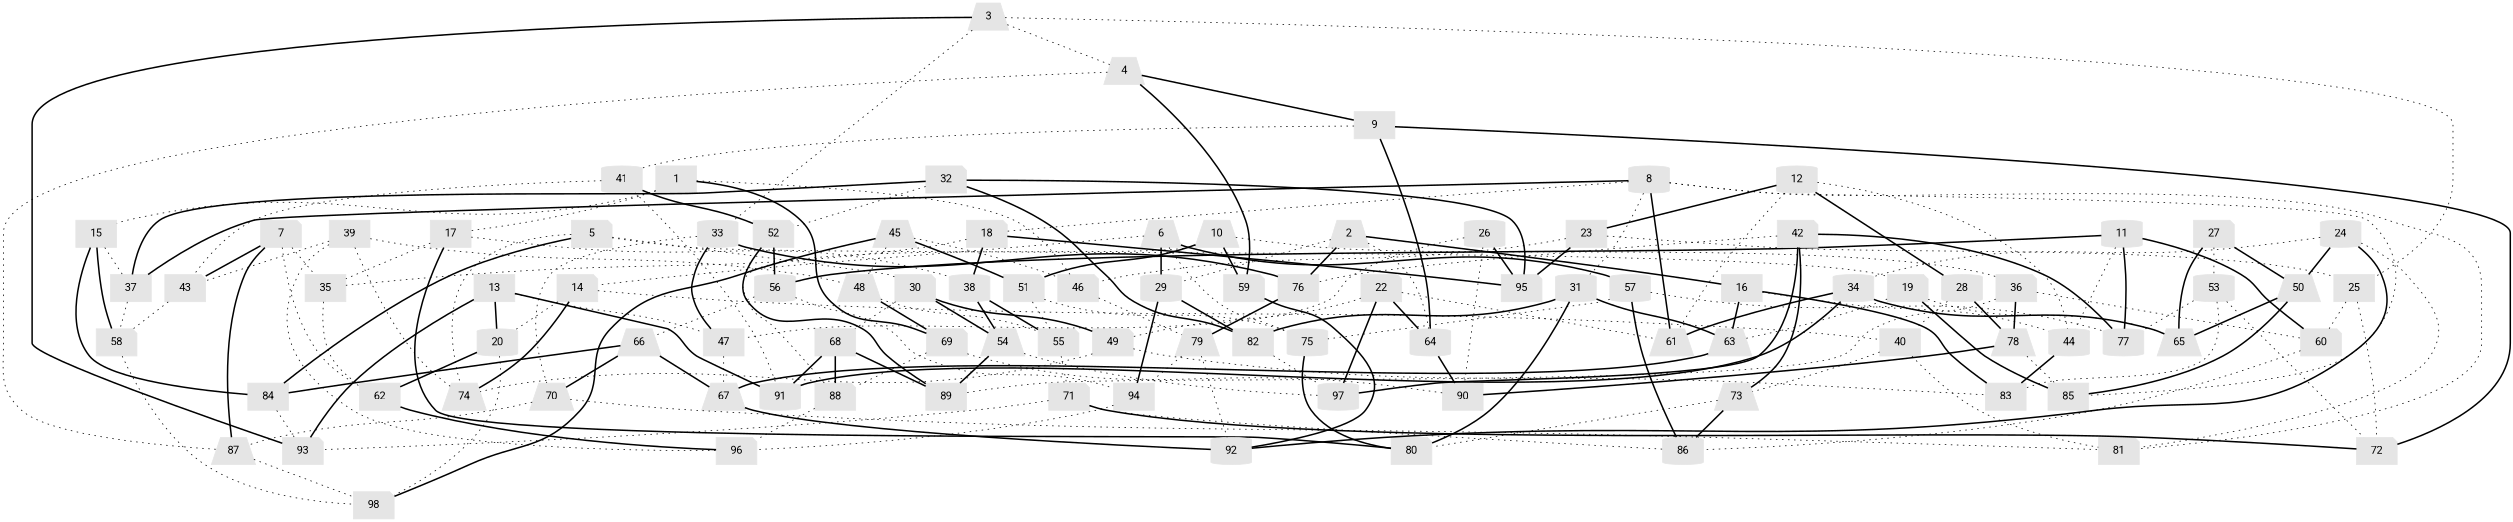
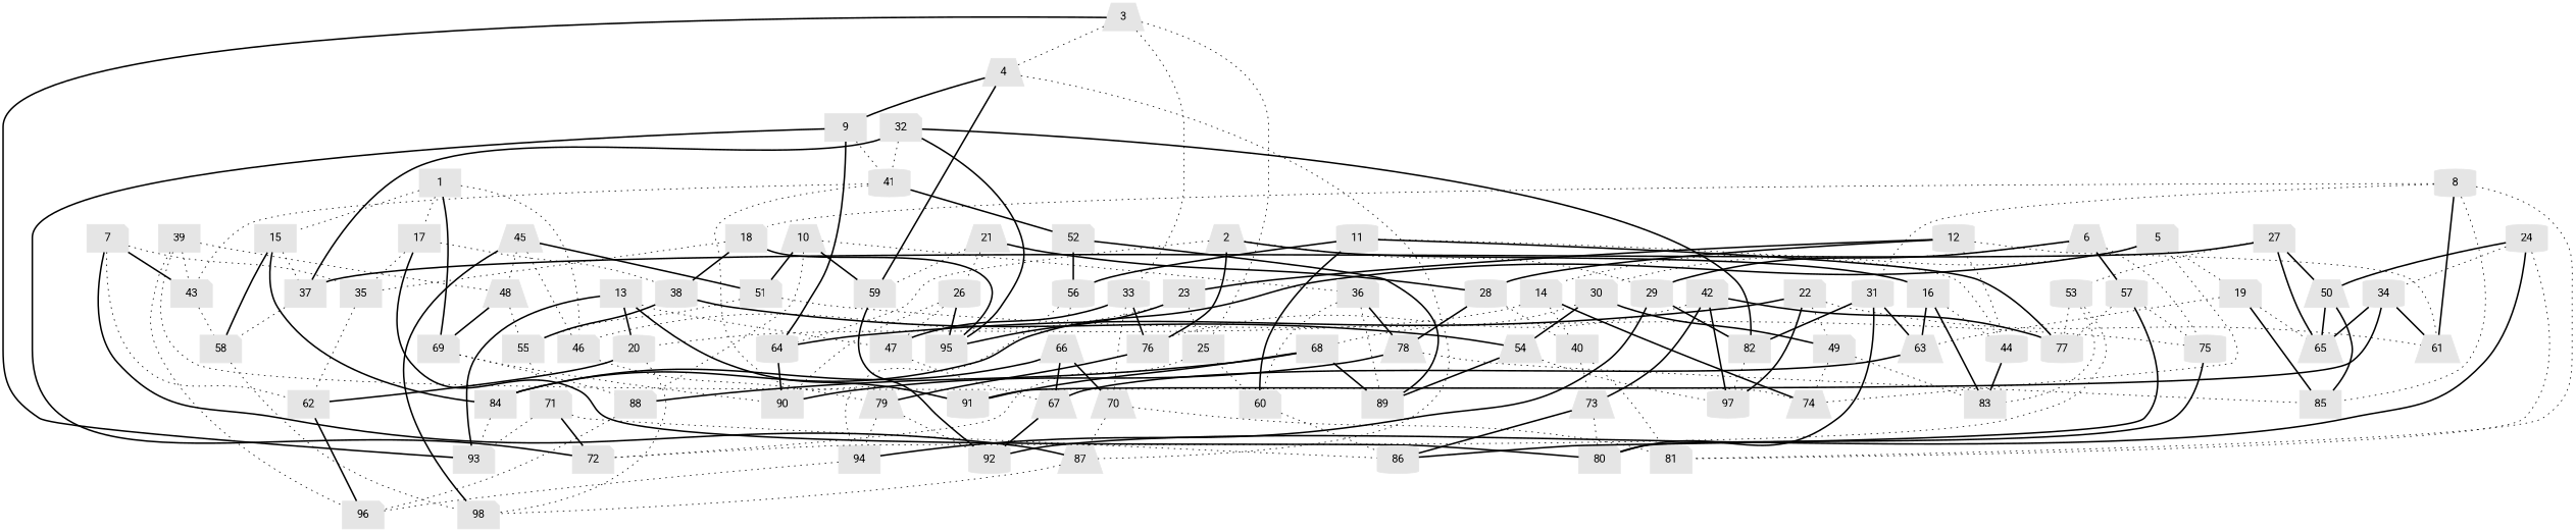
  graph {
    fontname=Roboto
    node [color=gray90 fontname=Roboto shape=note style=filled]
    edge [fontname=Roboto style=dotted]
    1 [shape=box]
    15 [shape=box]
    17 [shape=box]
    46
    69
    84 [shape=box]
    37 [shape=box]
    58
    35 [shape=box]
    38 [shape=cylinder]
    80
    79 [shape=trapezium]
    88
    90 [shape=box]
    2 [shape=trapezium]
    16 [shape=box]
    29 [shape=cylinder]
    64 [shape=cylinder]
    76 [shape=box]
    44 [shape=cylinder]
    63 [shape=trapezium]
    83 [shape=box]
    82 [shape=box]
    94 [shape=box]
    3 [shape=trapezium]
    4 [shape=trapezium]
    25 [shape=box]
    33 [shape=cylinder]
    93
    9 [shape=box]
    59
    87 [shape=trapezium]
    72
    60
    47 [shape=box]
    70 [shape=trapezium]
    41 [shape=cylinder]
    92 [shape=cylinder]
    98
    5
    19
    30
    74 [shape=trapezium]
    65 [shape=trapezium]
    85 [shape=box]
    49
    54 [shape=trapezium]
    68 [shape=box]
    6 [shape=trapezium]
    14
    57 [shape=cylinder]
    75 [shape=cylinder]
    20 [shape=cylinder]
    40 [shape=box]
    77 [shape=cylinder]
    86 [shape=cylinder]
    7
    43
    62 [shape=box]
    96
    8 [shape=cylinder]
    18
    31 [shape=cylinder]
    61 [shape=trapezium]
    81
    95
    91 [shape=cylinder]
    52
    10 [shape=trapezium]
    36
    51
    78 [shape=trapezium]
    89 [shape=box]
    55
    11 [shape=cylinder]
    56 [shape=cylinder]
    66 [shape=trapezium]
    12 [shape=cylinder]
    23 [shape=box]
    28 [shape=cylinder]
    13 [shape=box]
    67 [shape=trapezium]
    73 [shape=trapezium]
+   21 [shape=trapezium]
    26 [shape=cylinder]
    22
    97 [shape=cylinder]
    24 [shape=cylinder]
    34 [shape=cylinder]
    50 [shape=trapezium]
    27
    53 [shape=cylinder]
    32
    71
    39 [shape=box]
    48 [shape=trapezium]
    42
    45 [shape=trapezium]
    1 -- 15
    1 -- 17
    1 -- 46
    1 -- 69 [style=bold]
    15 -- 84 [style=bold]
    15 -- 37
    15 -- 58 [style=bold]
    17 -- 35
    17 -- 38
    17 -- 80 [style=bold]
    46 -- 79
    69 -- 88
    69 -- 90
    84 -- 93
    37 -- 58
    58 -- 98
    35 -- 62
    38 -- 54 [style=bold]
    38 -- 55 [style=bold]
    79 -- 94
    79 -- 92
    88 -- 96
    2 -- 16 [style=bold]
    2 -- 29
    2 -- 64
    2 -- 76 [style=bold]
    16 -- 44
    16 -- 63 [style=bold]
    16 -- 83 [style=bold]
    29 -- 82 [style=bold]
    29 -- 94 [style=bold]
    64 -- 90 [style=bold]
    76 -- 79 [style=bold]
    44 -- 83 [style=bold]
    63 -- 67 [style=bold]
    82 -- 97
    94 -- 96
    3 -- 4
    3 -- 25
    3 -- 33
    3 -- 93 [style=bold]
    4 -- 9 [style=bold]
    4 -- 59 [style=bold]
    4 -- 87
    25 -- 72
    25 -- 60
    33 -- 76 [style=bold]
    33 -- 47 [style=bold]
    33 -- 70
    9 -- 64 [style=bold]
    9 -- 72 [style=bold]
    9 -- 41
    59 -- 92 [style=bold]
    87 -- 98
    60 -- 86
    47 -- 67
    70 -- 87
    70 -- 81
    41 -- 43
    41 -- 91
    41 -- 52 [style=bold]
    5 -- 84 [style=bold]
    5 -- 19
    5 -- 30
    5 -- 74
    19 -- 63
    19 -- 65
    19 -- 85 [style=bold]
    30 -- 49 [style=bold]
    30 -- 54 [style=bold]
    30 -- 68
    49 -- 83
    49 -- 74
    54 -- 89 [style=bold]
    54 -- 97
    68 -- 88 [style=bold]
    68 -- 91 [style=bold]
    68 -- 89 [style=bold]
    6 -- 29 [style=bold]
    6 -- 14
    6 -- 57 [style=bold]
    6 -- 75
    14 -- 74 [style=bold]
    14 -- 20
    14 -- 40
    57 -- 75
    57 -- 77
    57 -- 86 [style=bold]
    75 -- 80 [style=bold]
    20 -- 98
    20 -- 62 [style=bold]
    40 -- 81
    40 -- 73
    7 -- 35
    7 -- 87 [style=bold]
    7 -- 43 [style=bold]
    7 -- 62
    43 -- 58
    62 -- 96 [style=bold]
    8 -- 85
    8 -- 18
    8 -- 31
    8 -- 61 [style=bold]
    8 -- 81
    18 -- 35
    18 -- 38 [style=bold]
    18 -- 95 [style=bold]
    31 -- 80 [style=bold]
    31 -- 63 [style=bold]
    31 -- 82 [style=bold]
    52 -- 89 [style=bold]
    52 -- 56 [style=bold]
    10 -- 88
    10 -- 59 [style=bold]
    10 -- 36
    10 -- 51 [style=bold]
    36 -- 60
    36 -- 78 [style=bold]
    36 -- 89
    51 -- 75
    51 -- 55
    78 -- 90 [style=bold]
    78 -- 85
    55 -- 71
    11 -- 44
    11 -- 60 [style=bold]
    11 -- 77 [style=bold]
    11 -- 56 [style=bold]
    56 -- 94
    56 -- 66
    66 -- 84 [style=bold]
    66 -- 70 [style=bold]
    66 -- 67 [style=bold]
    12 -- 44
    12 -- 61
    12 -- 23 [style=bold]
    12 -- 28 [style=bold]
    23 -- 46
    23 -- 25
    23 -- 95 [style=bold]
    28 -- 40
    28 -- 78 [style=bold]
    13 -- 93 [style=bold]
    13 -- 47
    13 -- 20 [style=bold]
    13 -- 91 [style=bold]
    67 -- 92 [style=bold]
    73 -- 80
    73 -- 86 [style=bold]
+   21 -- 59
+   21 -- 28 [style=bold]
+   21 -- 26
    26 -- 90
    26 -- 47
    26 -- 95 [style=bold]
    22 -- 64 [style=bold]
    22 -- 49
    22 -- 61
    22 -- 97 [style=bold]
    24 -- 92 [style=bold]
    24 -- 81
    24 -- 34
    24 -- 50 [style=bold]
    34 -- 65 [style=bold]
    34 -- 61 [style=bold]
    34 -- 91 [style=bold]
    50 -- 65 [style=bold]
    50 -- 85 [style=bold]
-   8 -- 37 [style=bold]
+   27 -- 37 [style=bold]
    27 -- 65 [style=bold]
    27 -- 50 [style=bold]
    27 -- 53
    53 -- 83
    53 -- 72
    53 -- 77
    32 -- 37 [style=bold]
    32 -- 82 [style=bold]
    32 -- 95 [style=bold]
-   32 -- 52
+   32 -- 41
    71 -- 93
    71 -- 72 [style=bold]
    71 -- 86
    39 -- 74
    39 -- 43
    39 -- 96
    39 -- 48
    48 -- 69 [style=bold]
    48 -- 55
    42 -- 76
    42 -- 77 [style=bold]
    42 -- 73 [style=bold]
    42 -- 97 [style=bold]
    45 -- 46
    45 -- 98 [style=bold]
    45 -- 51 [style=bold]
    45 -- 48
  }
